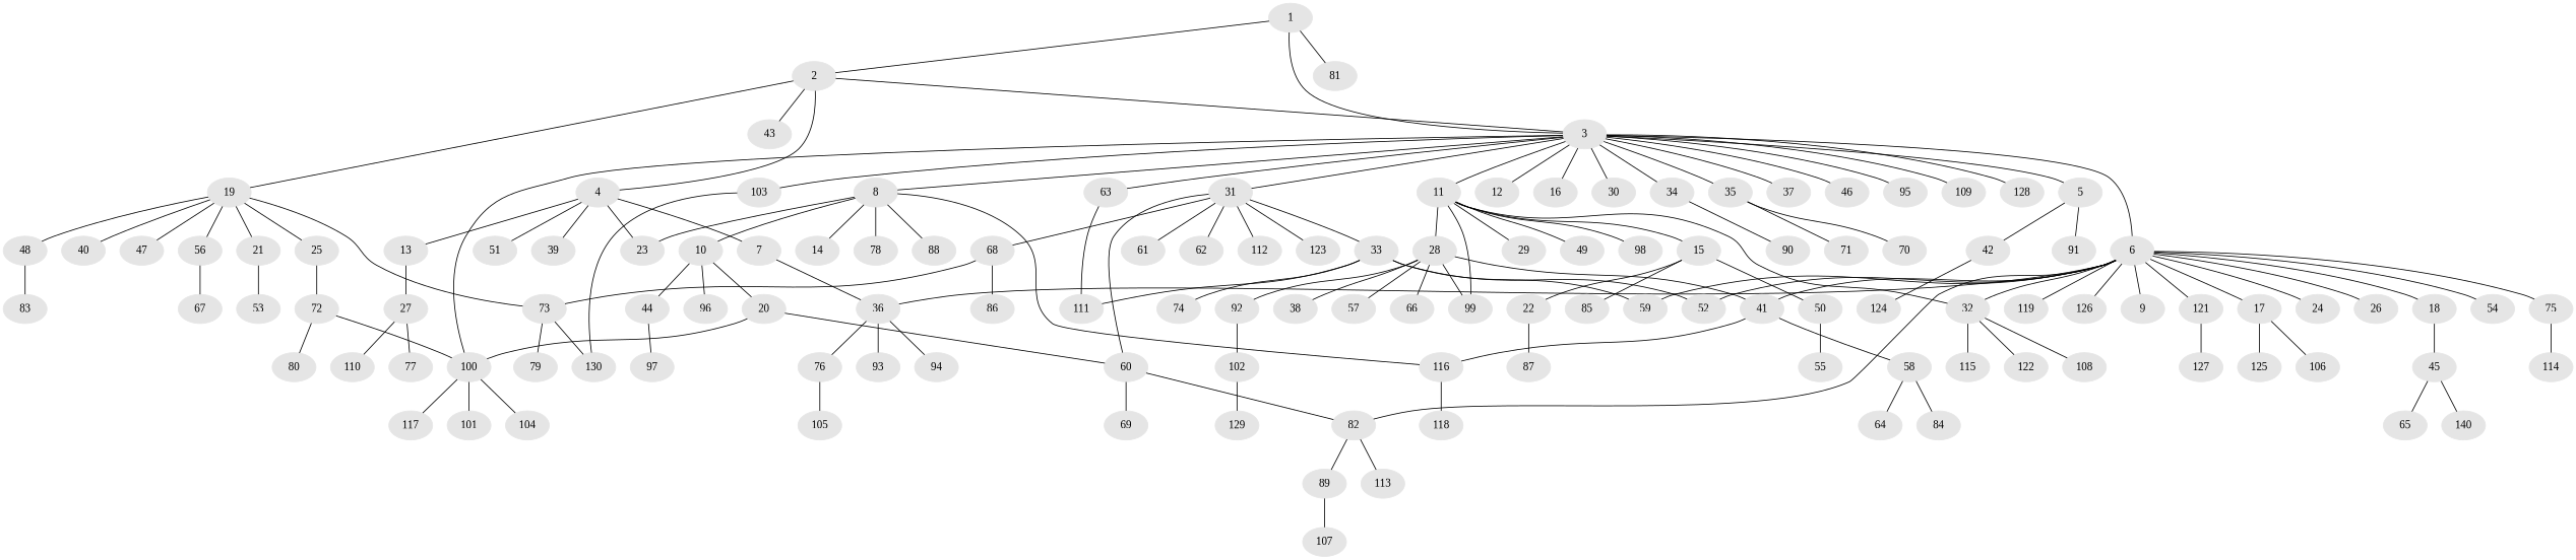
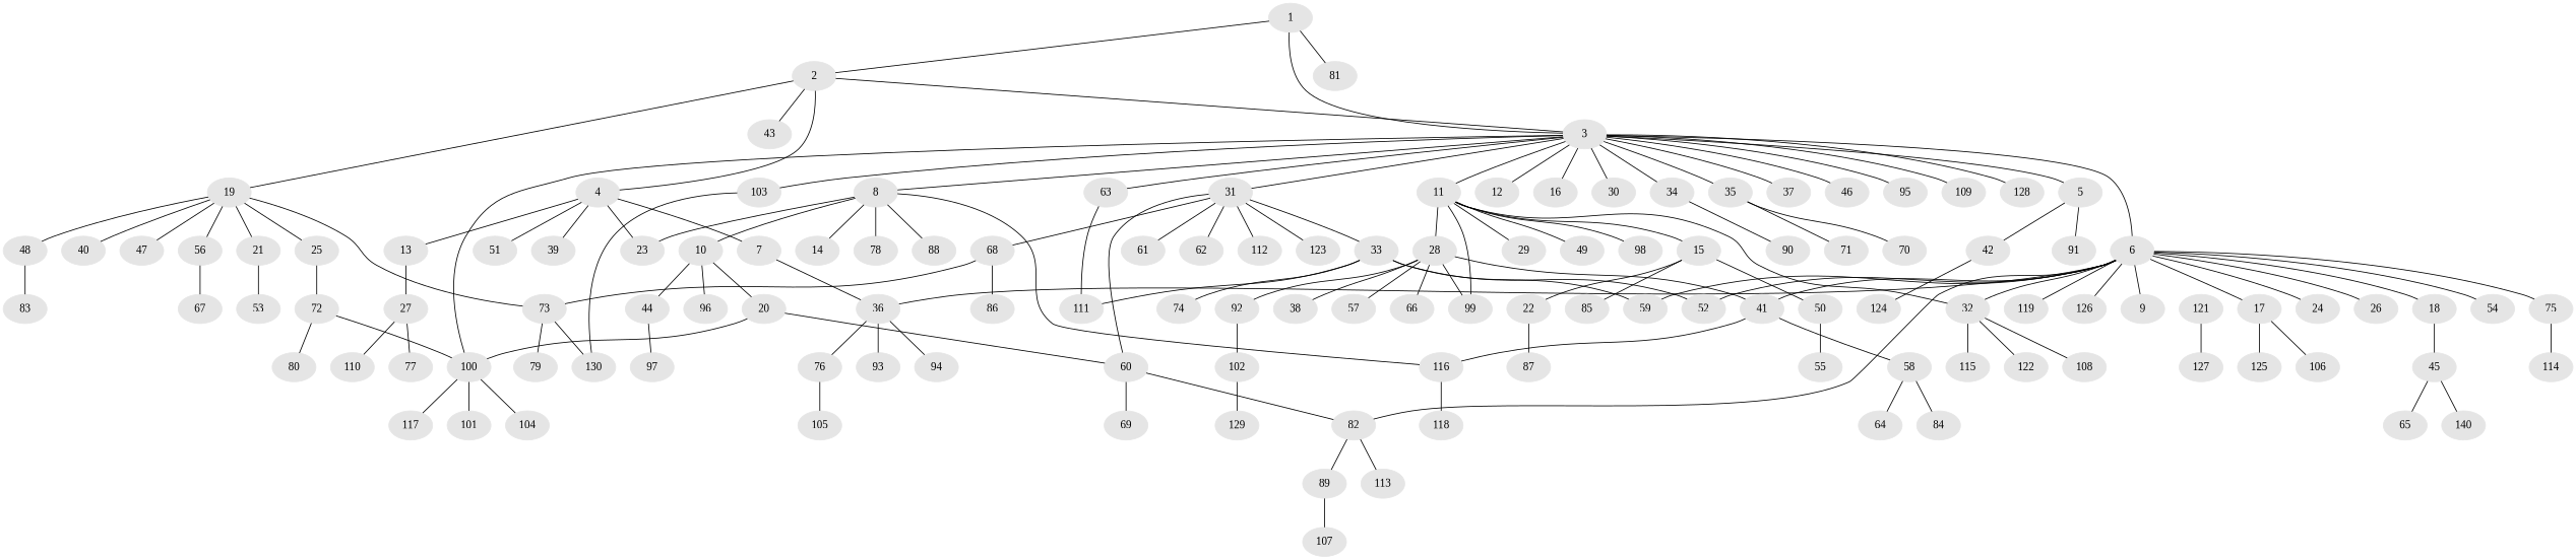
  graph {
    fontname="Liberation Serif"
    node [color=gray90 fontname="Liberation Serif" style=filled]
    edge [fontname="Liberation Serif"]
    1
    2
    3
    81
    4
    19
    43
    5
    6
    8
    11
    12
    16
    30
    31
    34
    35
    37
    46
    63
    95
    100
    103
    109
    128
    7
    13
    23
    39
    51
    21
    25
    40
    47
    48
    56
    73
    42
    91
    9
    17
    18
    24
    26
    32
    36
    41
    52
    54
    59
    75
    82
    119
    121
    126
    10
    14
    78
    88
    116
    28
    15
    29
    49
    98
    99
    60
    33
    61
    62
    68
    112
    123
    90
    70
    71
    111
    101
    104
    117
    130
    27
    38
    57
    66
    92
    124
    106
    125
    45
    108
    115
    122
    76
    93
    94
    58
    114
    89
    113
    127
    20
    44
    96
    118
    97
    22
    50
    85
    77
    110
    87
    55
    65
    n115 [label=140]
    53
    72
    83
    67
    79
    69
    80
    102
    74
    86
    105
    64
    84
    107
    129
    1 -- 2
    1 -- 3
    1 -- 81
    2 -- 3
    2 -- 4
    2 -- 19
    2 -- 43
    3 -- 5
    3 -- 6
    3 -- 8
    3 -- 11
    3 -- 12
    3 -- 16
    3 -- 30
    3 -- 31
    3 -- 34
    3 -- 35
    3 -- 37
    3 -- 46
    3 -- 63
    3 -- 95
    3 -- 100
    3 -- 103
    3 -- 109
    3 -- 128
    4 -- 7
    4 -- 13
    4 -- 23
    4 -- 39
    4 -- 51
    19 -- 21
    19 -- 25
    19 -- 40
    19 -- 47
    19 -- 48
    19 -- 56
    19 -- 73
    5 -- 42
    5 -- 91
    6 -- 9
    6 -- 17
    6 -- 18
    6 -- 24
    6 -- 26
    6 -- 32
    6 -- 36
    6 -- 41
    6 -- 52
    6 -- 54
    6 -- 59
    6 -- 75
    6 -- 82
    6 -- 119
-   6 -- 121
    6 -- 126
    8 -- 23
    8 -- 10
    8 -- 14
    8 -- 78
    8 -- 88
    8 -- 116
    11 -- 32
    11 -- 28
    11 -- 15
    11 -- 29
    11 -- 49
    11 -- 98
    11 -- 99
    31 -- 60
    31 -- 33
    31 -- 61
    31 -- 62
    31 -- 68
    31 -- 112
    31 -- 123
    34 -- 90
    35 -- 70
    35 -- 71
    63 -- 111
    100 -- 101
    100 -- 104
    100 -- 117
    103 -- 130
    7 -- 36
    13 -- 27
    21 -- 53
    25 -- 72
    48 -- 83
    56 -- 67
    73 -- 130
    73 -- 79
    42 -- 124
    17 -- 106
    17 -- 125
    18 -- 45
    32 -- 108
    32 -- 115
    32 -- 122
    36 -- 76
    36 -- 93
    36 -- 94
    41 -- 116
    41 -- 58
    75 -- 114
    82 -- 89
    82 -- 113
    121 -- 127
    10 -- 20
    10 -- 44
    10 -- 96
    116 -- 118
    28 -- 41
    28 -- 99
    28 -- 38
    28 -- 57
    28 -- 66
    28 -- 92
    15 -- 22
    15 -- 50
    15 -- 85
    60 -- 82
    60 -- 69
    33 -- 52
    33 -- 59
    33 -- 111
    33 -- 74
    68 -- 73
    68 -- 86
    27 -- 77
    27 -- 110
    92 -- 102
    45 -- 65
    45 -- n115
    76 -- 105
    58 -- 64
    58 -- 84
    89 -- 107
    20 -- 100
    20 -- 60
    44 -- 97
    22 -- 87
    50 -- 55
    72 -- 100
    72 -- 80
    102 -- 129
  }
